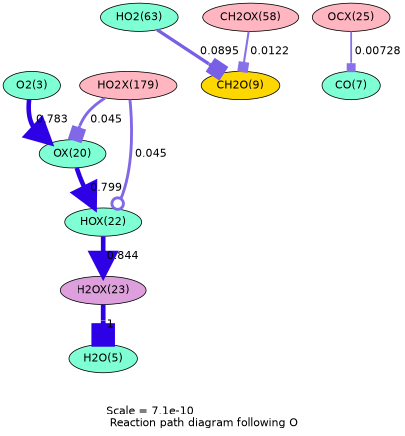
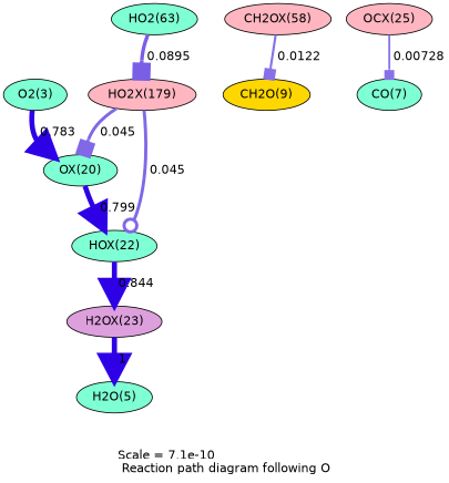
  digraph {
    fontname=Helvetica
    label="Scale = 7.1e-10\l Reaction path diagram following O"
    node [fillcolor=aquamarine fontname=Helvetica style=filled]
    edge [arrowhead=box arrowsize=1.83 color="0.7, 0.545, 0.9" fontname=Helvetica penwidth=3.66]
    n1 [label="O2(3)"]
    n2 [label="OX(20)"]
    n3 [label="HOX(22)"]
    n4 [fillcolor=plum label="H2OX(23)"]
    n5 [label="H2O(5)"]
    n6 [fillcolor=lightpink label="HO2X(179)"]
    n7 [fillcolor=lightpink label="CH2OX(58)"]
    n8 [fillcolor=gold label="CH2O(9)"]
    n9 [label="HO2(63)"]
    n10 [fillcolor=lightpink label="OCX(25)"]
    n11 [label="CO(7)"]
    n1 -> n2 [arrowhead=normal arrowsize=2.91 color="0.7, 1.28, 0.9" label=" 0.783" penwidth=5.82]
    n2 -> n3 [arrowhead=normal arrowsize=2.92 color="0.7, 1.3, 0.9" label=" 0.799" penwidth=5.83]
    n3 -> n4 [arrowhead=normal arrowsize=2.94 color="0.7, 1.34, 0.9" label=" 0.844" penwidth=5.87]
-   n4 -> n5 [arrowsize=3 color="0.7, 1.5, 0.9" label=" 1" penwidth=6]
+   n4 -> n5 [arrowhead=normal arrowsize=3 color="0.7, 1.5, 0.9" label=" 1" penwidth=6]
    n6 -> n2 [label=" 0.045"]
    n6 -> n3 [arrowhead=odot label=" 0.045"]
    n7 -> n8 [arrowsize=1.34 color="0.7, 0.512, 0.9" label=" 0.0122" penwidth=2.67]
-   n9 -> n8 [arrowsize=2.09 color="0.7, 0.59, 0.9" label=" 0.0895" penwidth=4.18]
+   n9 -> n6 [arrowsize=2.09 color="0.7, 0.59, 0.9" label=" 0.0895" penwidth=4.18]
    n10 -> n11 [arrowsize=1.14 color="0.7, 0.507, 0.9" label=" 0.00728" penwidth=2.28]
  }
